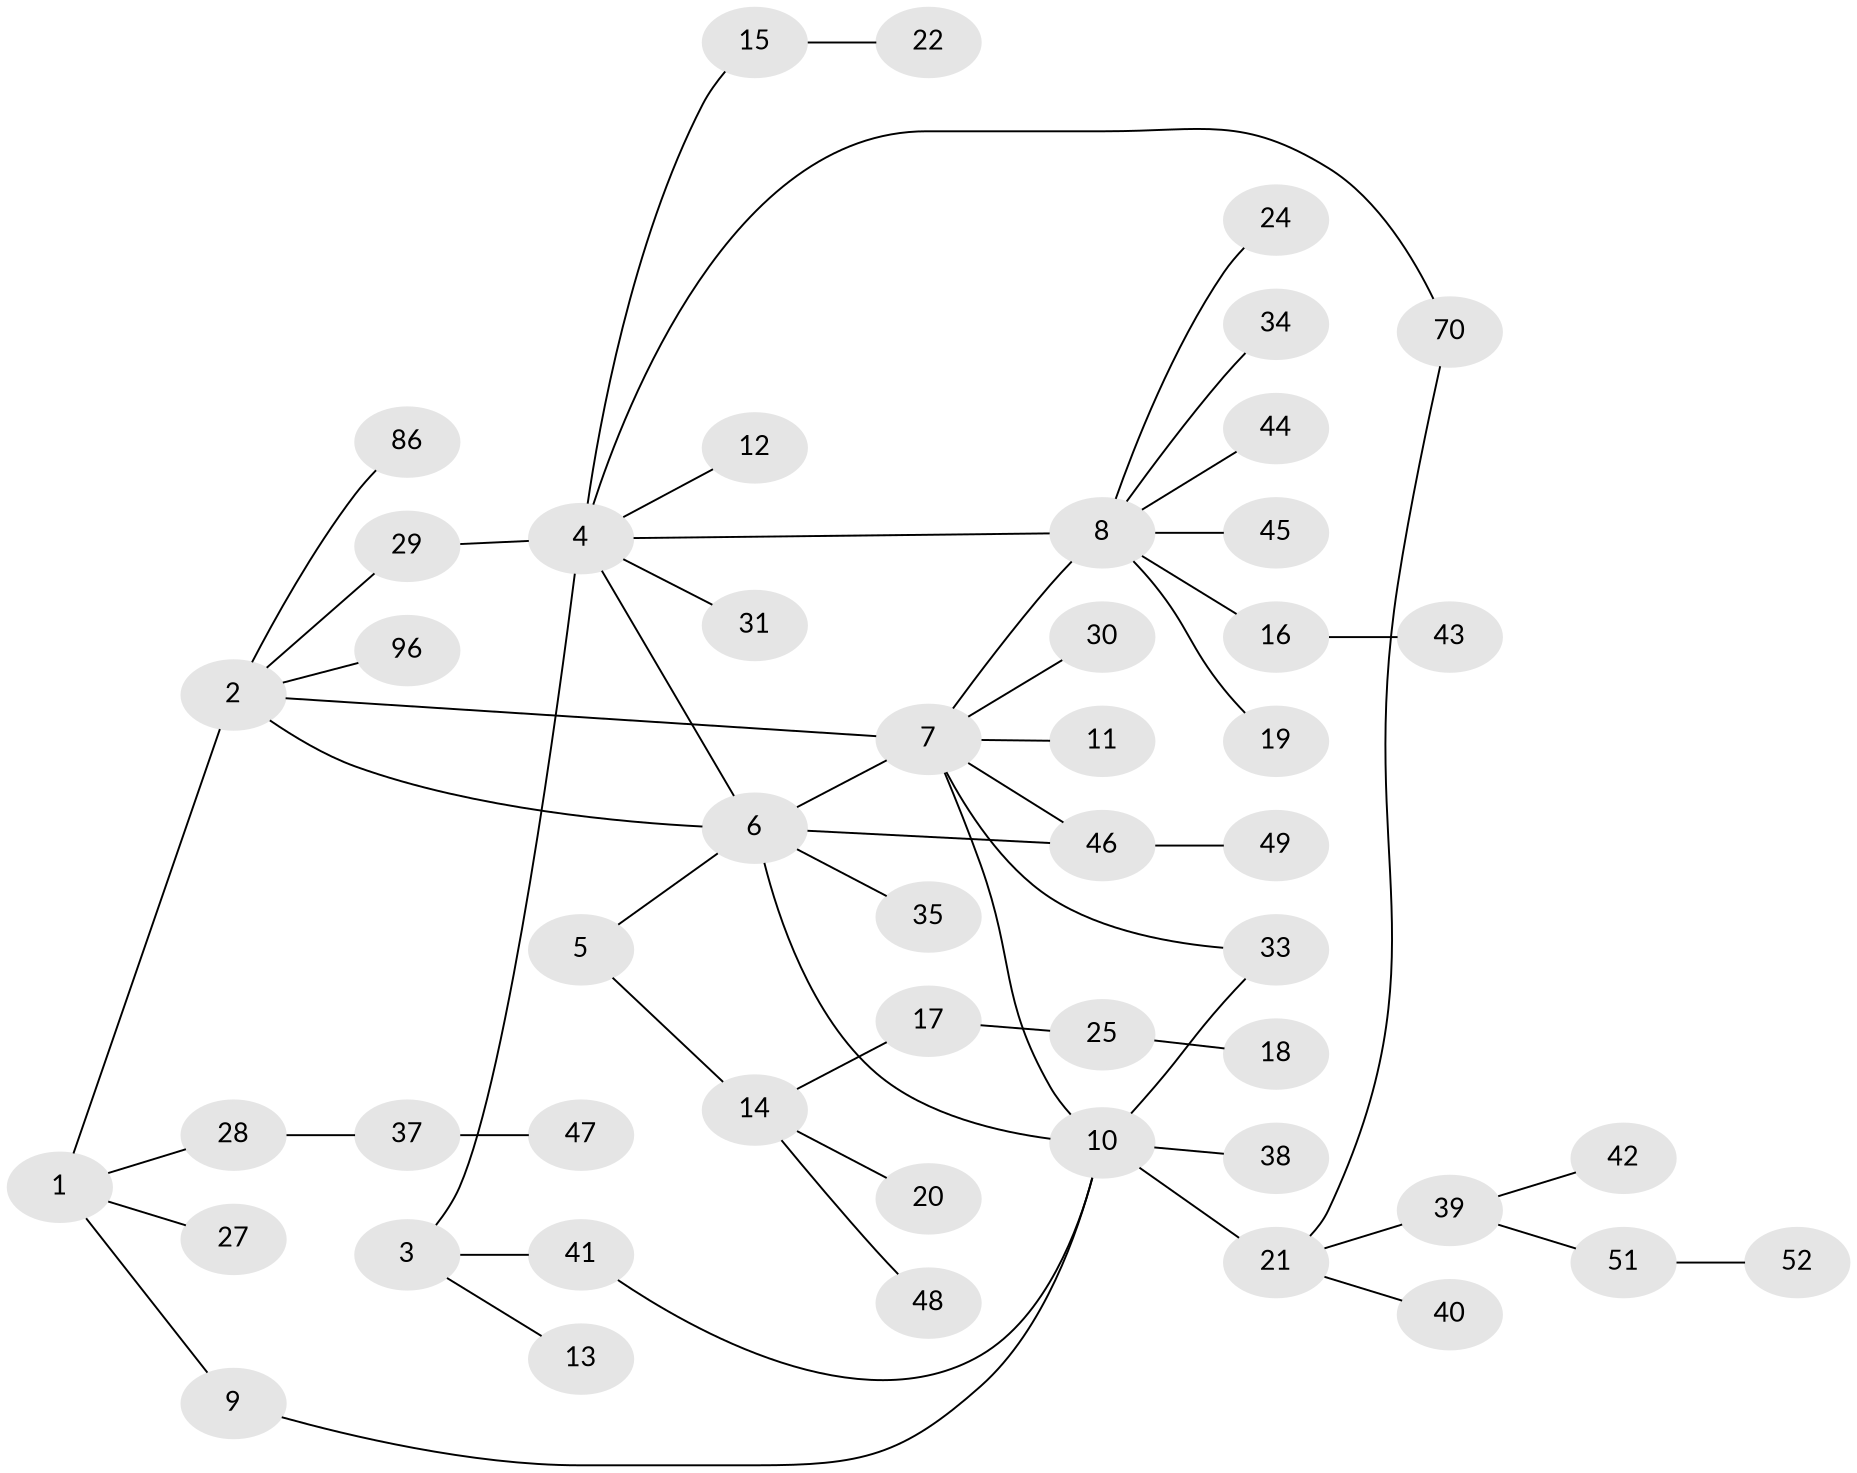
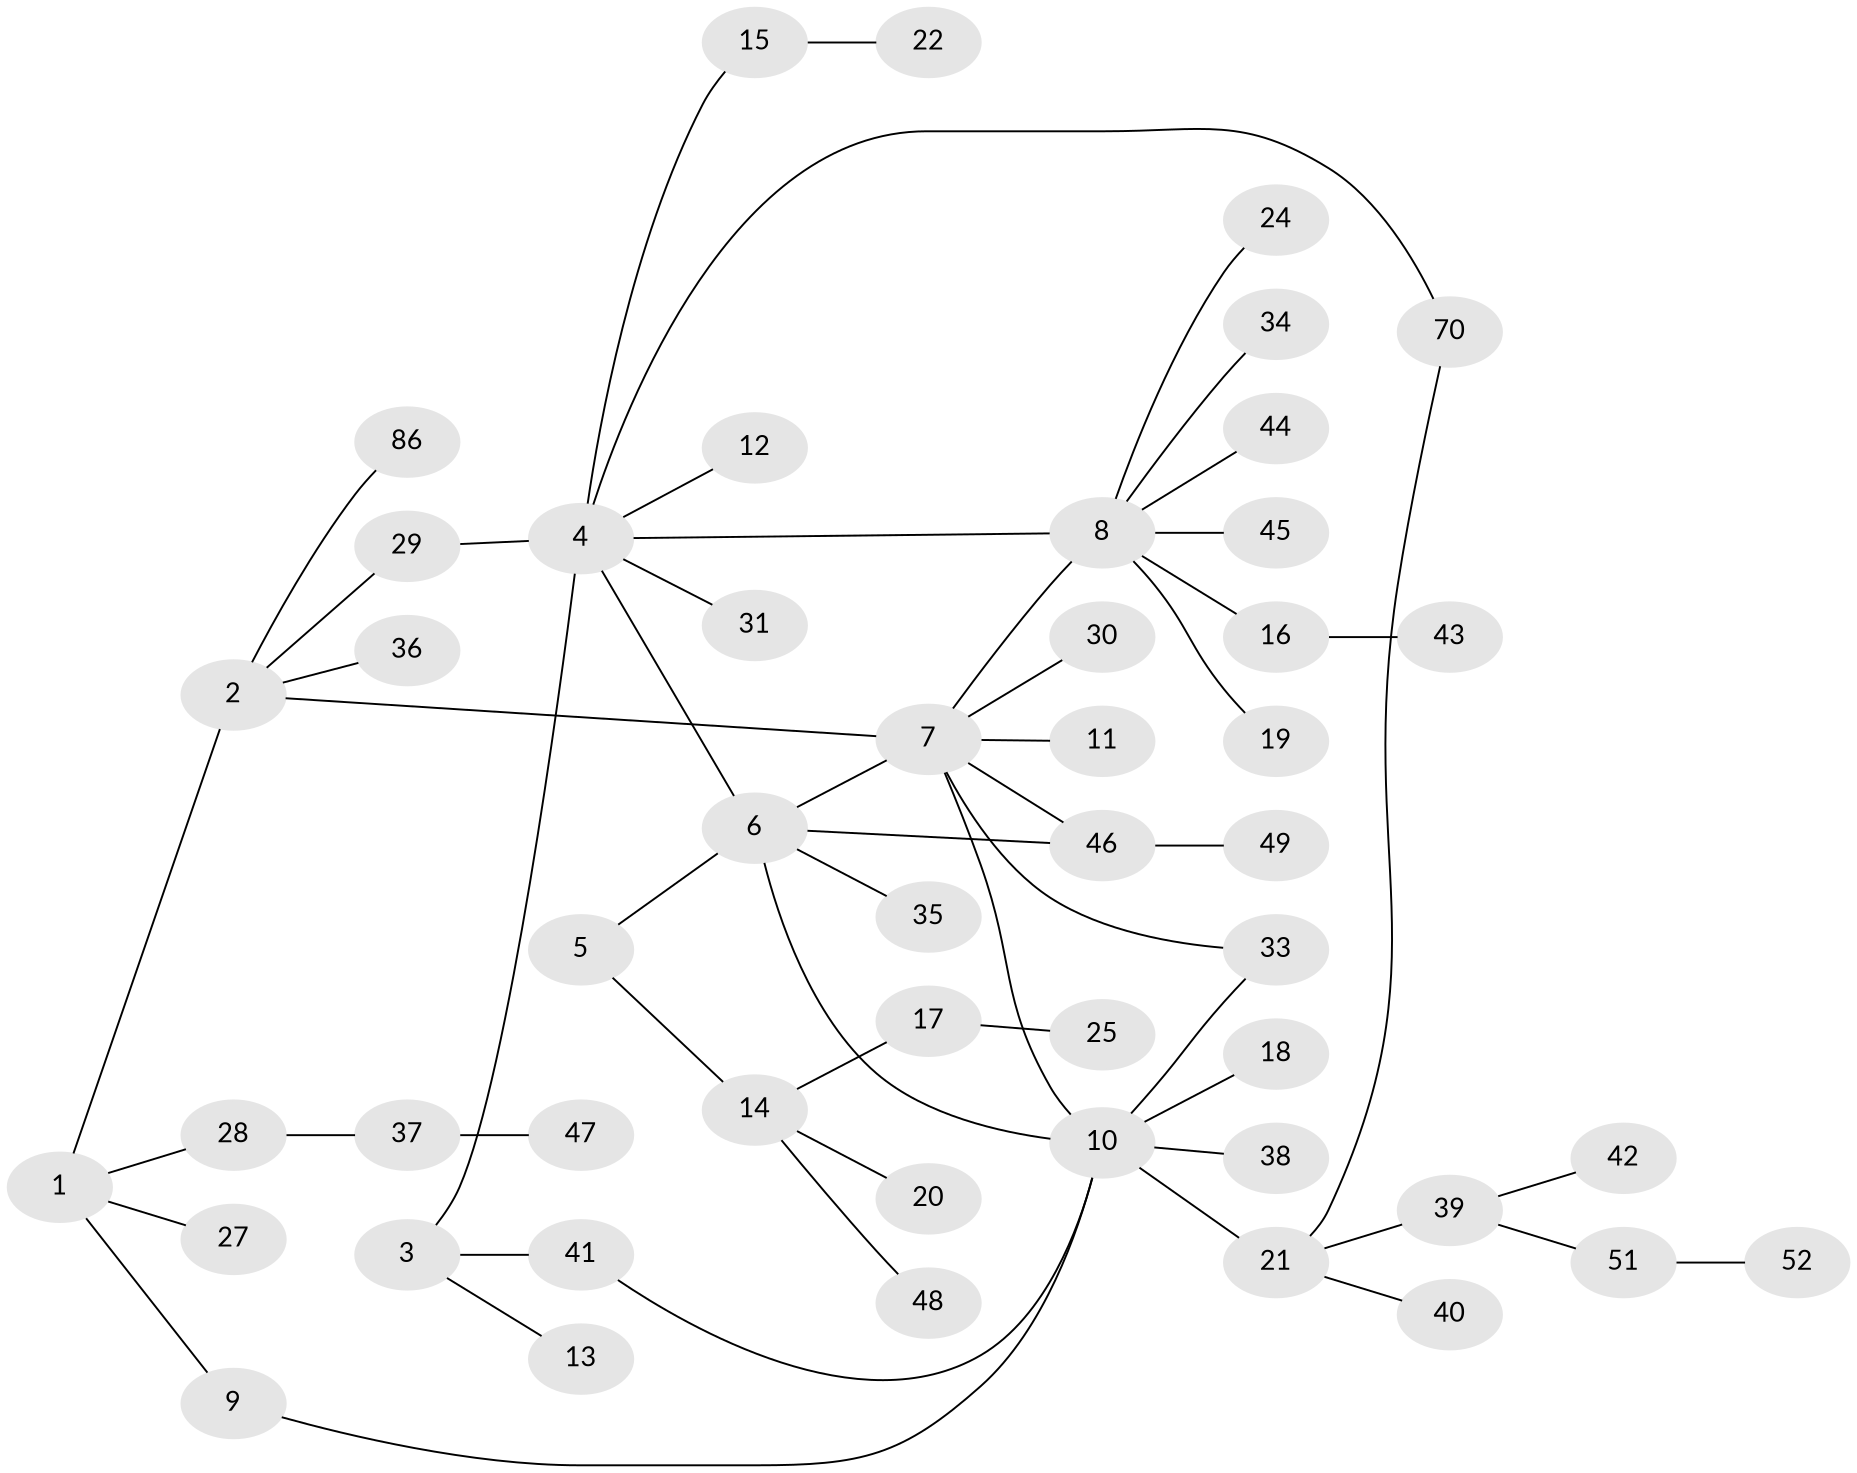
  graph {
    fontname=Lato
    rankdir=LR
    node [color=gray90 fontname=Lato style=filled]
    edge [fontname=Lato]
    1
    2
    9
    27
    28
    6
    7
    n8 [label=86]
    29
-   36 [label=96]
+   36
    10
    37
    4
    8
    12
    15
    31
    n18 [label=70]
    35
    46
    11
    30
    33
    3
    13
    41
    18
    21
    38
    16
    19
    24
    34
    44
    45
    22
    5
    14
    17
    20
    48
    49
    43
    39
    40
    25
    42
    51
    47
    52
    1 -- 2
    1 -- 9
    1 -- 27
    1 -- 28
-   2 -- 6
    2 -- 7
    2 -- n8
    2 -- 29
    2 -- 36
    9 -- 10
    28 -- 37
    6 -- 7
    6 -- 10
    6 -- 35
    6 -- 46
    7 -- 10
    7 -- 8
    7 -- 46
    7 -- 11
    7 -- 30
    7 -- 33
    29 -- 4
    10 -- 33
-   25 -- 18
+   10 -- 18
    10 -- 21
    10 -- 38
    37 -- 47
    4 -- 6
    4 -- 8
    4 -- 12
    4 -- 15
    4 -- 31
    4 -- n18
    8 -- 16
    8 -- 19
    8 -- 24
    8 -- 34
    8 -- 44
    8 -- 45
    15 -- 22
    46 -- 49
    3 -- 4
    3 -- 13
    3 -- 41
    41 -- 10
    21 -- n18
    21 -- 39
    21 -- 40
    16 -- 43
    5 -- 6
    5 -- 14
    14 -- 17
    14 -- 20
    14 -- 48
    17 -- 25
    39 -- 42
    39 -- 51
    51 -- 52
  }
